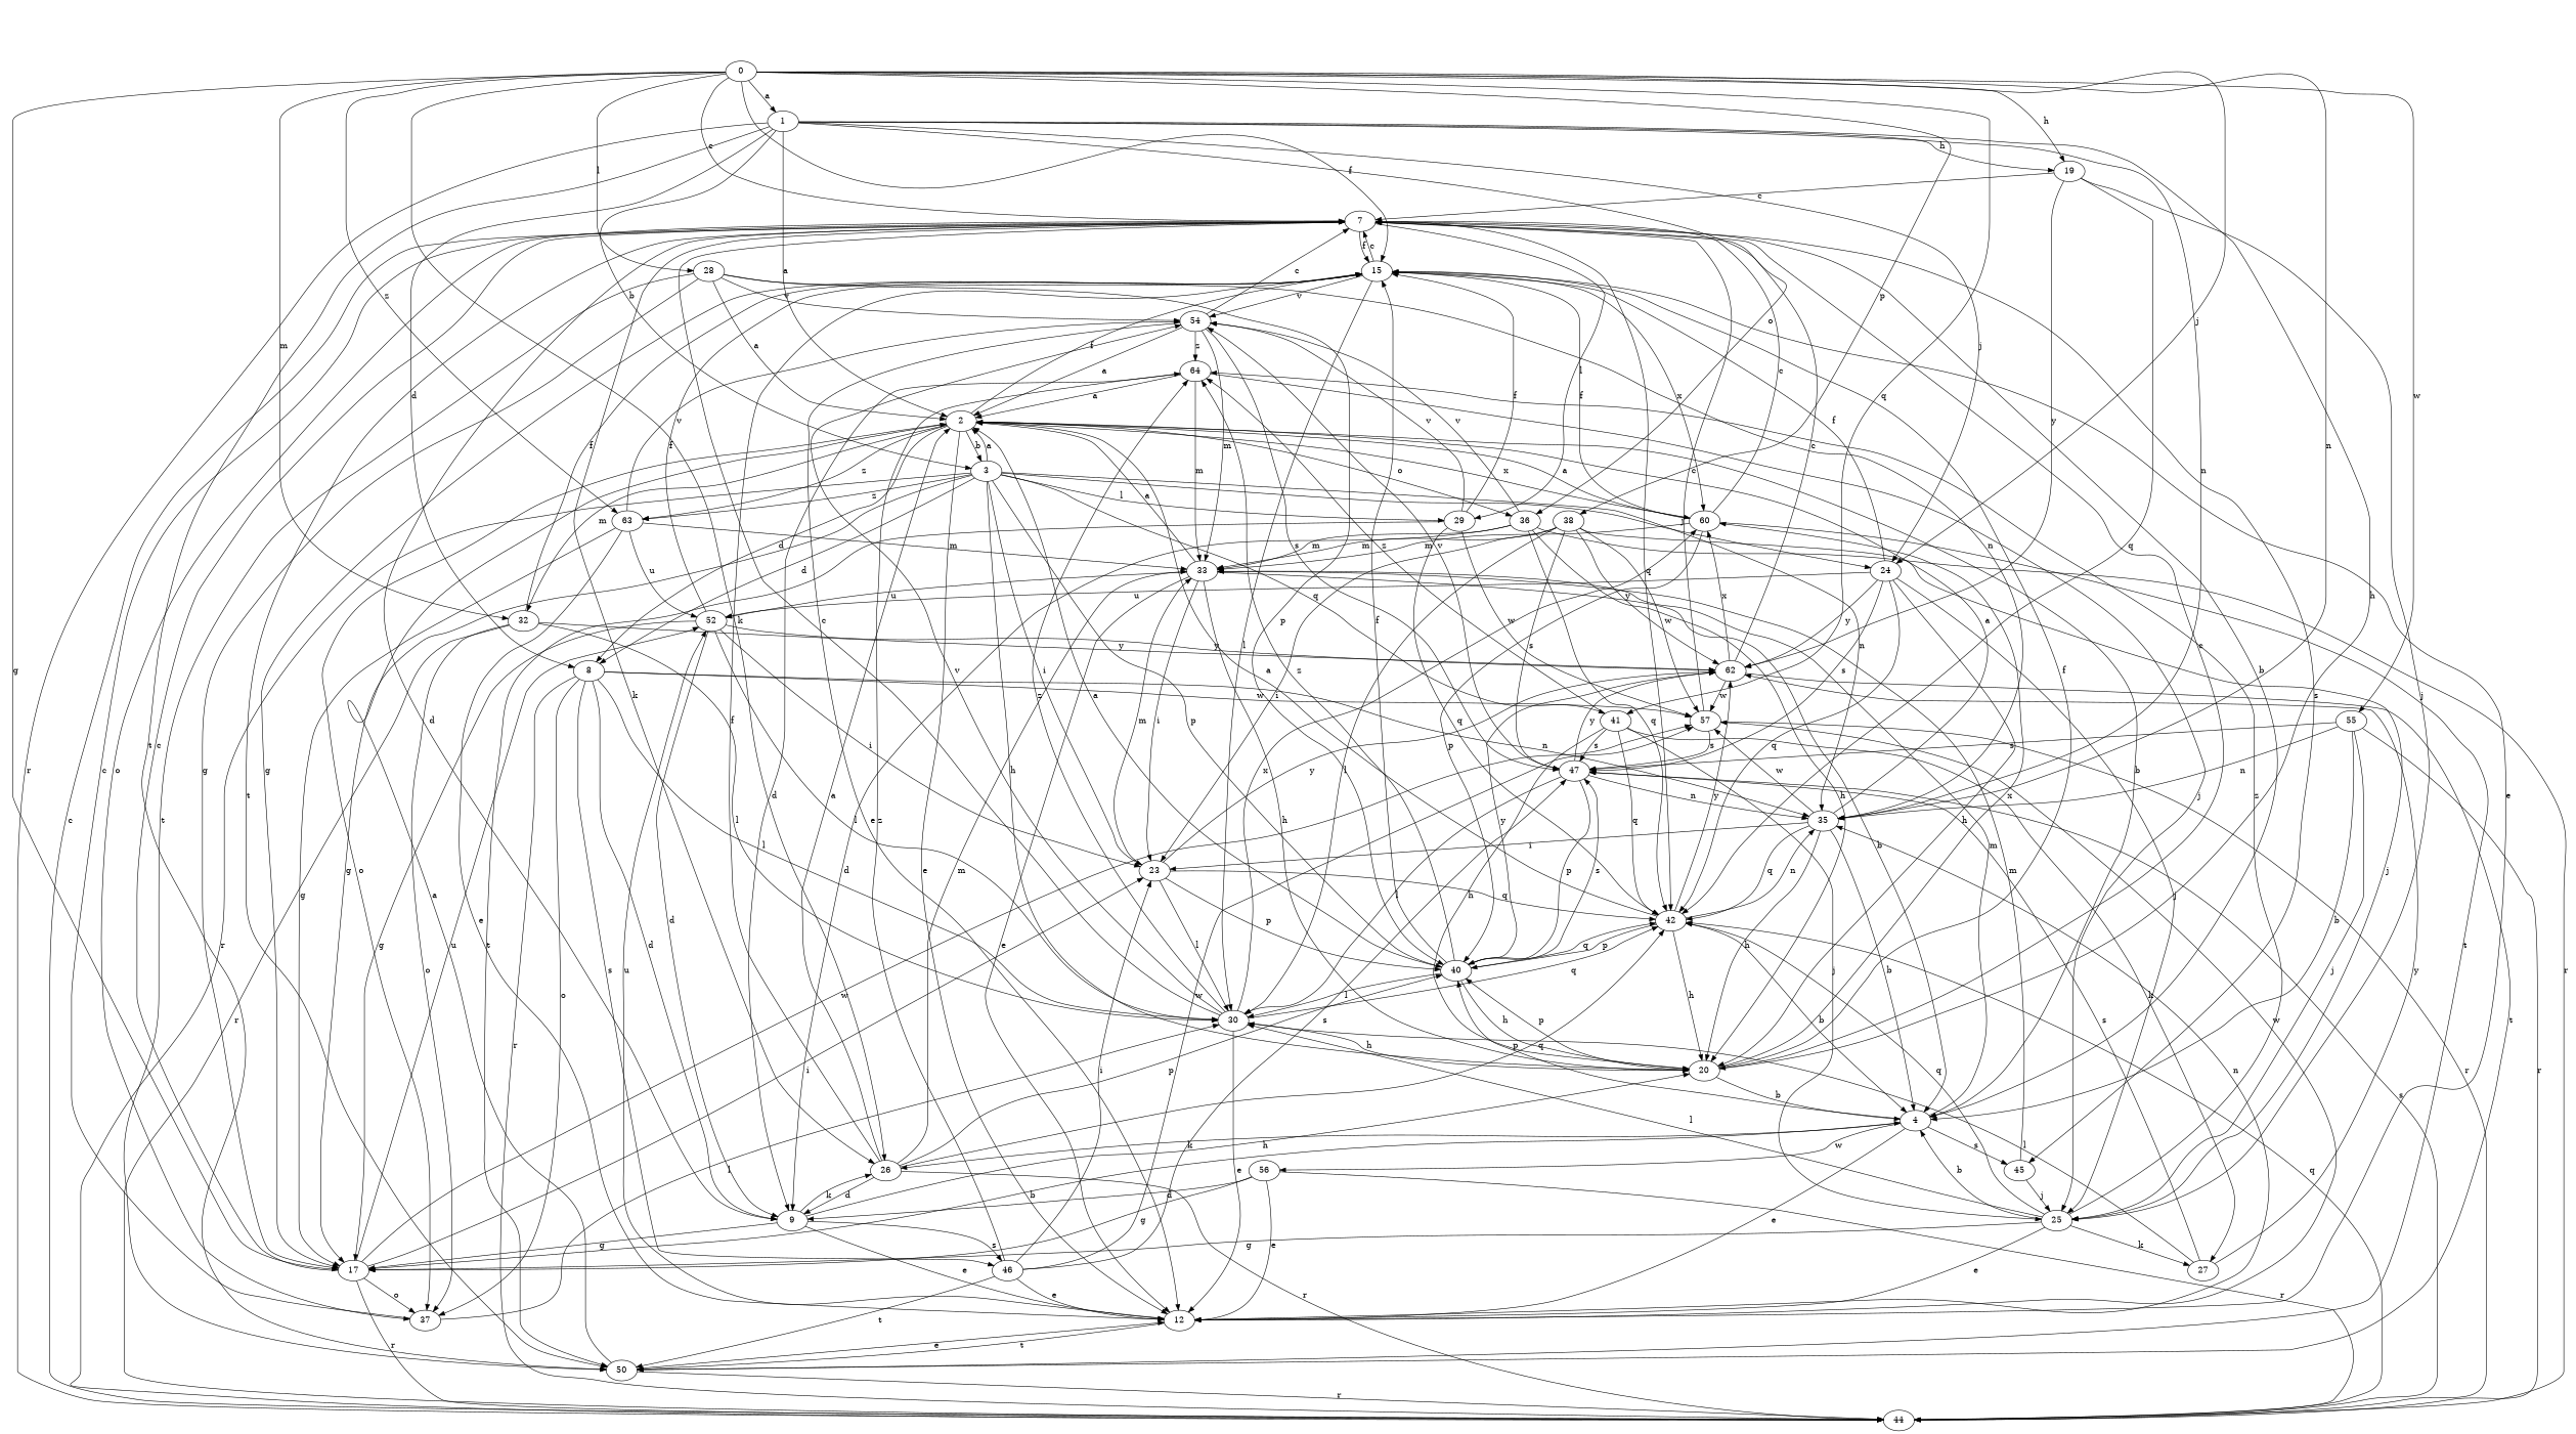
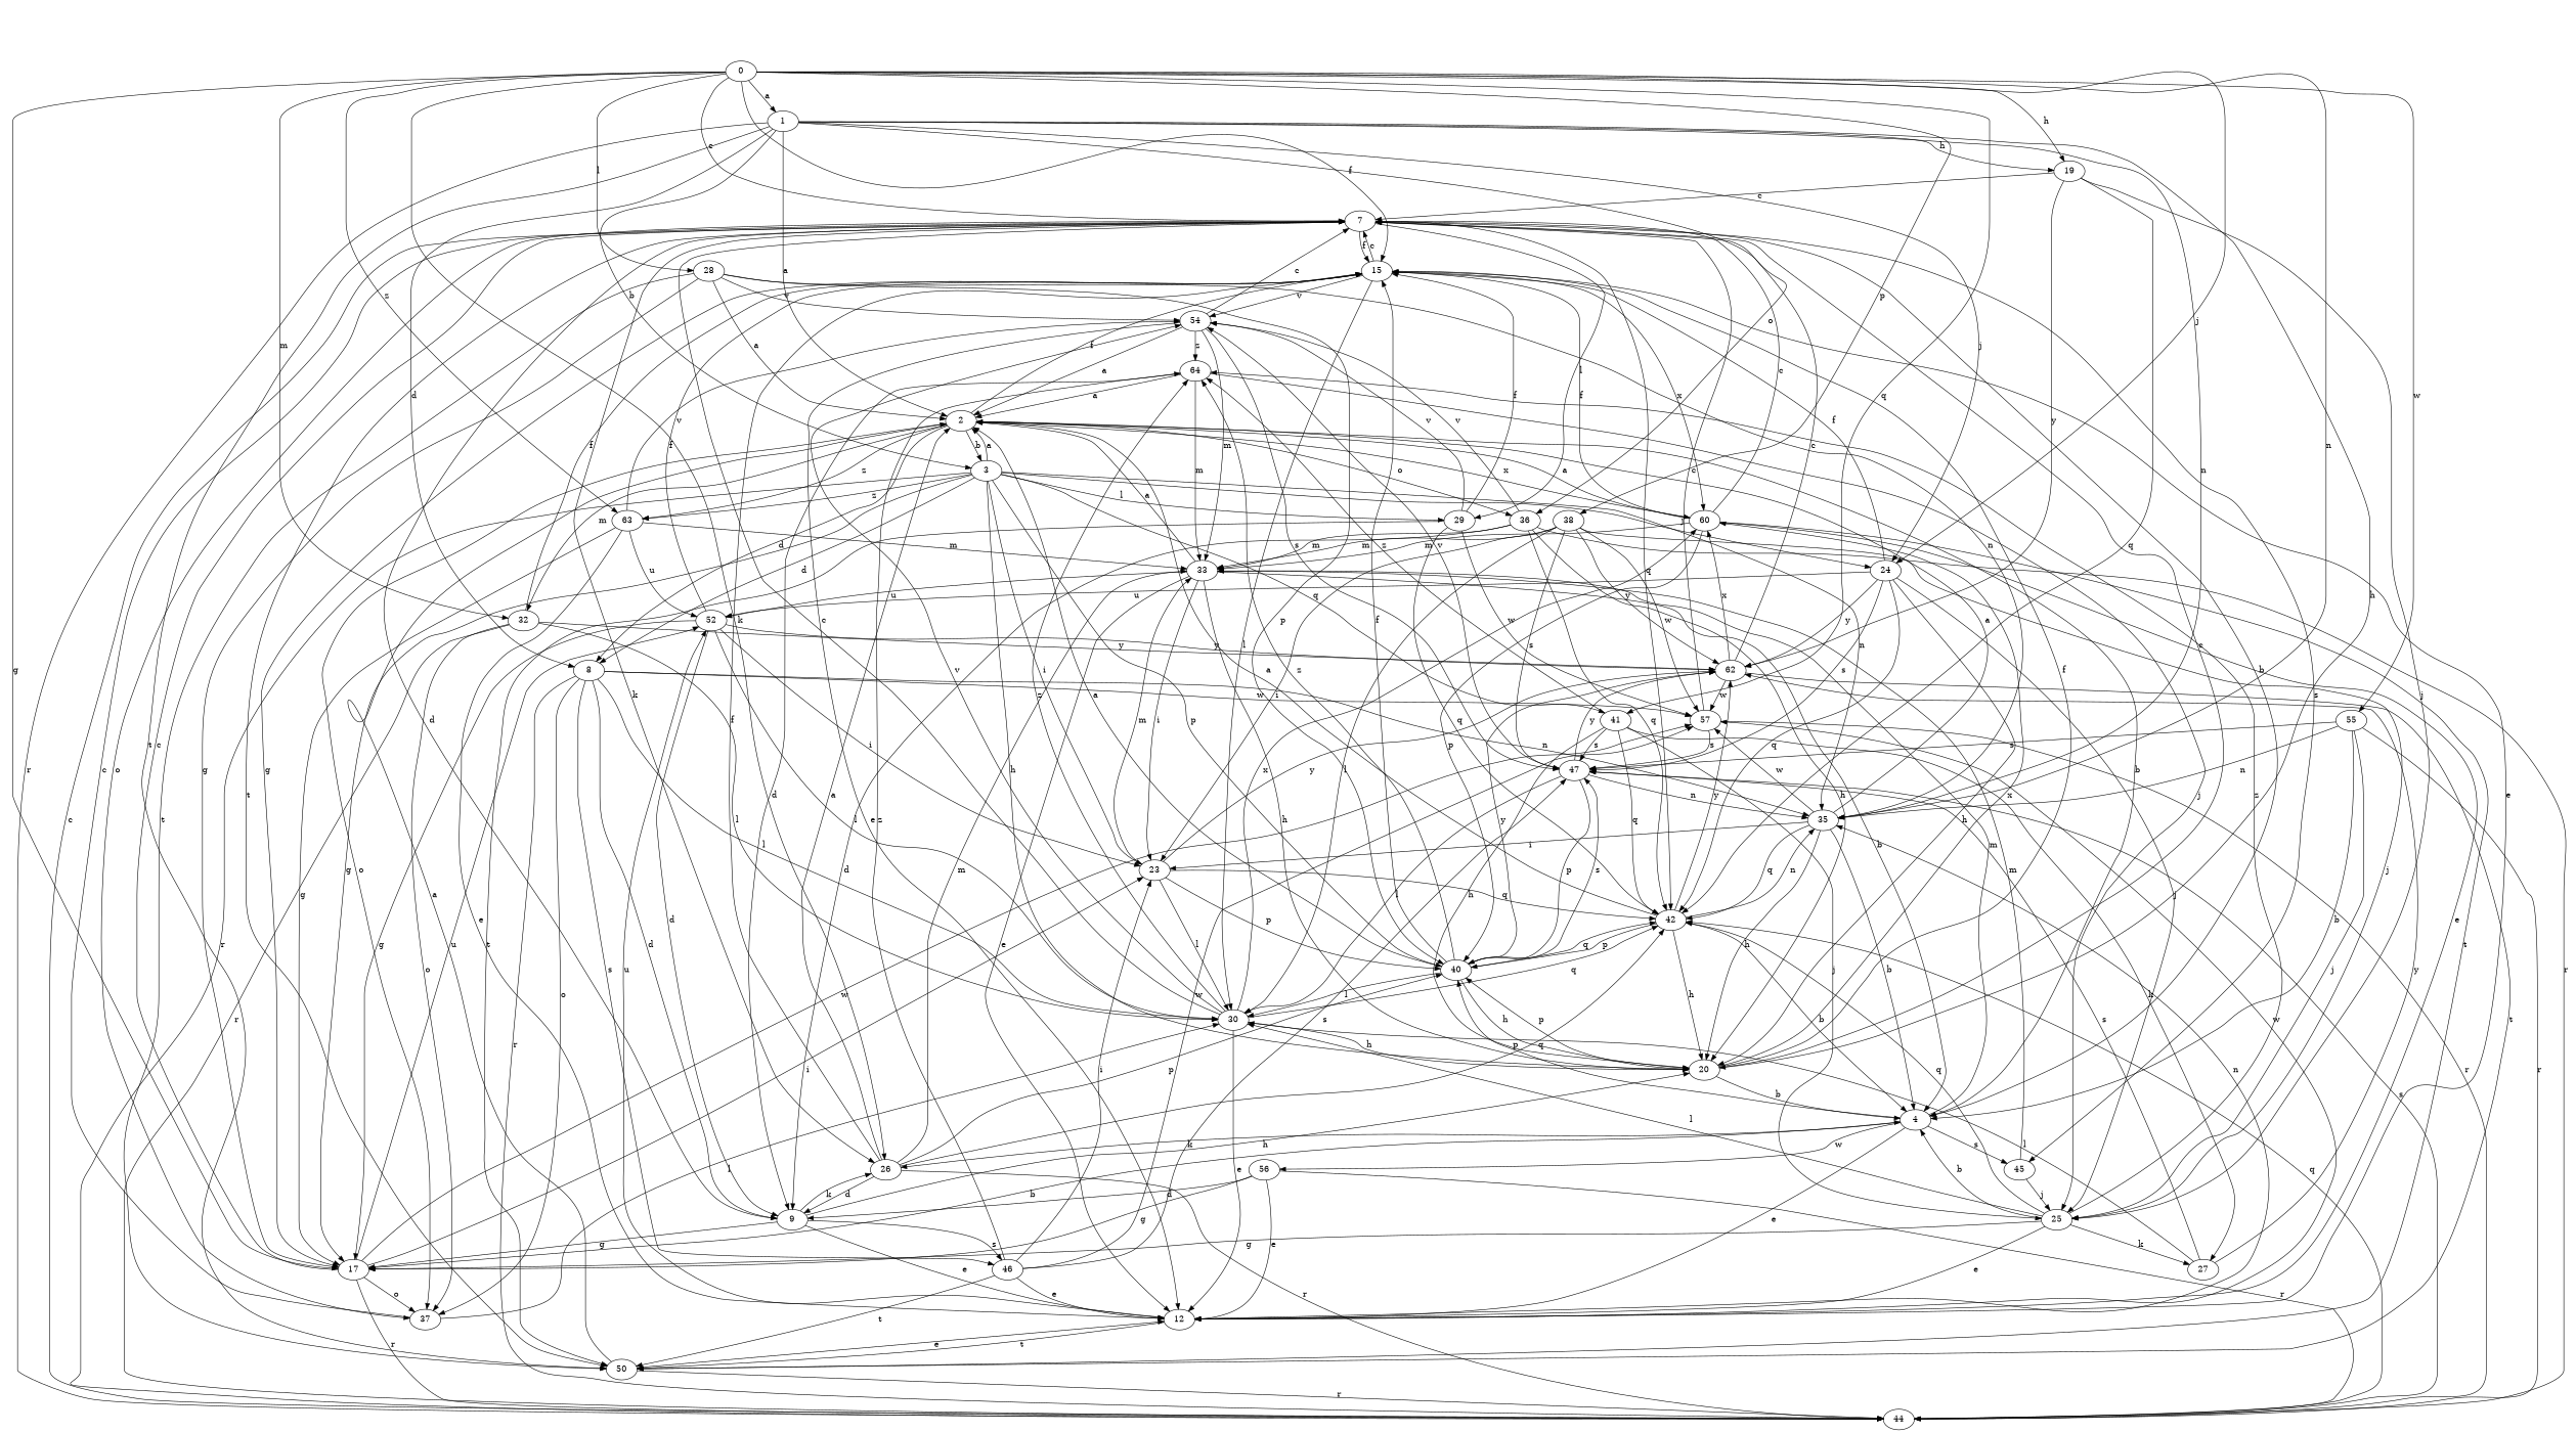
  strict digraph {
    0
    1
    7
    15
    17
    19
    24
    26
    28
    32
    35
    38
    41
    55
    63
    2
    3
    8
    20
    36
    44
    50
    4
    37
    29
    45
    9
    42
    12
    60
    30
    54
    23
    57
    52
    25
    62
    47
    40
    33
    27
    64
    46
    56
    0 -> 1 [label=a]
    0 -> 7 [label=c]
    0 -> 15 [label=f]
    0 -> 17 [label=g]
    0 -> 19 [label=h]
    0 -> 24 [label=j]
    0 -> 26 [label=k]
    0 -> 28 [label=l]
    0 -> 32 [label=m]
    0 -> 35 [label=n]
    0 -> 38 [label=p]
    0 -> 41 [label=q]
    0 -> 55 [label=w]
    0 -> 63 [label=z]
    1 -> 19 [label=h]
    1 -> 24 [label=j]
    1 -> 35 [label=n]
    1 -> 2 [label=a]
    1 -> 3 [label=b]
    1 -> 8 [label=d]
    1 -> 20 [label=h]
    1 -> 36 [label=o]
    1 -> 44 [label=r]
    1 -> 50 [label=t]
    7 -> 15 [label=f]
    7 -> 26 [label=k]
    7 -> 50 [label=t]
    7 -> 4 [label=b]
    7 -> 37 [label=o]
    7 -> 29 [label=l]
    7 -> 45 [label=s]
    7 -> 9 [label=d]
    7 -> 42 [label=q]
    15 -> 7 [label=c]
    15 -> 17 [label=g]
    15 -> 12 [label=e]
    15 -> 60 [label=x]
    15 -> 30 [label=l]
    15 -> 54 [label=v]
    17 -> 7 [label=c]
    17 -> 44 [label=r]
    17 -> 4 [label=b]
    17 -> 37 [label=o]
    17 -> 23 [label=i]
    17 -> 57 [label=w]
    17 -> 52 [label=u]
    19 -> 7 [label=c]
    19 -> 42 [label=q]
    19 -> 25 [label=j]
    19 -> 62 [label=y]
    24 -> 15 [label=f]
    24 -> 20 [label=h]
    24 -> 42 [label=q]
    24 -> 52 [label=u]
    24 -> 25 [label=j]
    24 -> 62 [label=y]
    24 -> 47 [label=s]
    26 -> 15 [label=f]
    26 -> 2 [label=a]
    26 -> 44 [label=r]
    26 -> 9 [label=d]
    26 -> 42 [label=q]
    26 -> 40 [label=p]
    26 -> 33 [label=m]
    28 -> 17 [label=g]
    28 -> 35 [label=n]
    28 -> 2 [label=a]
    28 -> 50 [label=t]
    28 -> 54 [label=v]
    28 -> 40 [label=p]
    32 -> 15 [label=f]
    32 -> 44 [label=r]
    32 -> 37 [label=o]
    32 -> 30 [label=l]
    32 -> 62 [label=y]
    35 -> 2 [label=a]
    35 -> 20 [label=h]
    35 -> 4 [label=b]
    35 -> 42 [label=q]
    35 -> 23 [label=i]
    35 -> 57 [label=w]
    38 -> 30 [label=l]
    38 -> 23 [label=i]
    38 -> 57 [label=w]
    38 -> 25 [label=j]
    38 -> 62 [label=y]
    38 -> 47 [label=s]
    38 -> 33 [label=m]
    41 -> 20 [label=h]
    41 -> 42 [label=q]
    41 -> 25 [label=j]
    41 -> 47 [label=s]
    41 -> 27 [label=k]
    41 -> 64 [label=z]
    55 -> 35 [label=n]
    55 -> 44 [label=r]
    55 -> 4 [label=b]
    55 -> 25 [label=j]
    55 -> 47 [label=s]
    63 -> 17 [label=g]
    63 -> 12 [label=e]
    63 -> 54 [label=v]
    63 -> 52 [label=u]
    63 -> 33 [label=m]
    2 -> 15 [label=f]
    2 -> 32 [label=m]
    2 -> 63 [label=z]
    2 -> 3 [label=b]
    2 -> 8 [label=d]
    2 -> 36 [label=o]
    2 -> 4 [label=b]
    2 -> 37 [label=o]
-   2 -> 12 [label=e]
+   60 -> 12 [label=e]
    2 -> 60 [label=x]
    3 -> 17 [label=g]
    3 -> 24 [label=j]
    3 -> 35 [label=n]
    3 -> 41 [label=q]
    3 -> 63 [label=z]
    3 -> 2 [label=a]
    3 -> 8 [label=d]
    3 -> 20 [label=h]
    3 -> 44 [label=r]
    3 -> 29 [label=l]
    3 -> 23 [label=i]
    3 -> 40 [label=p]
    8 -> 35 [label=n]
    8 -> 44 [label=r]
    8 -> 37 [label=o]
    8 -> 9 [label=d]
    8 -> 30 [label=l]
    8 -> 57 [label=w]
    8 -> 46 [label=s]
    20 -> 7 [label=c]
    20 -> 15 [label=f]
    20 -> 4 [label=b]
    20 -> 60 [label=x]
    20 -> 40 [label=p]
    36 -> 20 [label=h]
    36 -> 44 [label=r]
    36 -> 9 [label=d]
    36 -> 42 [label=q]
    36 -> 54 [label=v]
    36 -> 33 [label=m]
    44 -> 7 [label=c]
    44 -> 42 [label=q]
    44 -> 47 [label=s]
    50 -> 2 [label=a]
    50 -> 44 [label=r]
    50 -> 12 [label=e]
    4 -> 26 [label=k]
    4 -> 45 [label=s]
    4 -> 12 [label=e]
    4 -> 40 [label=p]
    4 -> 33 [label=m]
    4 -> 56 [label=w]
    37 -> 7 [label=c]
    37 -> 30 [label=l]
    29 -> 15 [label=f]
    29 -> 50 [label=t]
    29 -> 42 [label=q]
    29 -> 54 [label=v]
    29 -> 57 [label=w]
    45 -> 25 [label=j]
    45 -> 33 [label=m]
    9 -> 17 [label=g]
    9 -> 26 [label=k]
    9 -> 20 [label=h]
    9 -> 12 [label=e]
    9 -> 46 [label=s]
    42 -> 35 [label=n]
    42 -> 2 [label=a]
    42 -> 20 [label=h]
    42 -> 4 [label=b]
    42 -> 62 [label=y]
    42 -> 40 [label=p]
    12 -> 35 [label=n]
    12 -> 50 [label=t]
    12 -> 57 [label=w]
    12 -> 52 [label=u]
    60 -> 7 [label=c]
    60 -> 15 [label=f]
    60 -> 2 [label=a]
    60 -> 50 [label=t]
    60 -> 40 [label=p]
    60 -> 33 [label=m]
    30 -> 7 [label=c]
    30 -> 20 [label=h]
    30 -> 42 [label=q]
    30 -> 12 [label=e]
    30 -> 60 [label=x]
    30 -> 54 [label=v]
    30 -> 64 [label=z]
    54 -> 7 [label=c]
    54 -> 2 [label=a]
    54 -> 12 [label=e]
    54 -> 47 [label=s]
    54 -> 33 [label=m]
    54 -> 64 [label=z]
    23 -> 42 [label=q]
    23 -> 30 [label=l]
    23 -> 62 [label=y]
    23 -> 40 [label=p]
    23 -> 33 [label=m]
    57 -> 7 [label=c]
    57 -> 44 [label=r]
    57 -> 47 [label=s]
    52 -> 15 [label=f]
    52 -> 17 [label=g]
    52 -> 9 [label=d]
    52 -> 30 [label=l]
    52 -> 23 [label=i]
    52 -> 62 [label=y]
    25 -> 17 [label=g]
    25 -> 4 [label=b]
    25 -> 42 [label=q]
    25 -> 12 [label=e]
    25 -> 30 [label=l]
    25 -> 27 [label=k]
    25 -> 64 [label=z]
    62 -> 7 [label=c]
    62 -> 50 [label=t]
    62 -> 60 [label=x]
    62 -> 57 [label=w]
    47 -> 35 [label=n]
    47 -> 30 [label=l]
    47 -> 54 [label=v]
    47 -> 62 [label=y]
    47 -> 40 [label=p]
    40 -> 15 [label=f]
    40 -> 2 [label=a]
    40 -> 20 [label=h]
    40 -> 42 [label=q]
    40 -> 30 [label=l]
    40 -> 62 [label=y]
    40 -> 47 [label=s]
    40 -> 64 [label=z]
    33 -> 2 [label=a]
    33 -> 20 [label=h]
    33 -> 4 [label=b]
    33 -> 12 [label=e]
    33 -> 23 [label=i]
    33 -> 52 [label=u]
    27 -> 30 [label=l]
    27 -> 62 [label=y]
    27 -> 47 [label=s]
    64 -> 2 [label=a]
    64 -> 9 [label=d]
    64 -> 25 [label=j]
    64 -> 33 [label=m]
    46 -> 50 [label=t]
    46 -> 12 [label=e]
    46 -> 23 [label=i]
    46 -> 57 [label=w]
    46 -> 47 [label=s]
    46 -> 64 [label=z]
    56 -> 17 [label=g]
    56 -> 44 [label=r]
    56 -> 9 [label=d]
    56 -> 12 [label=e]
  }
